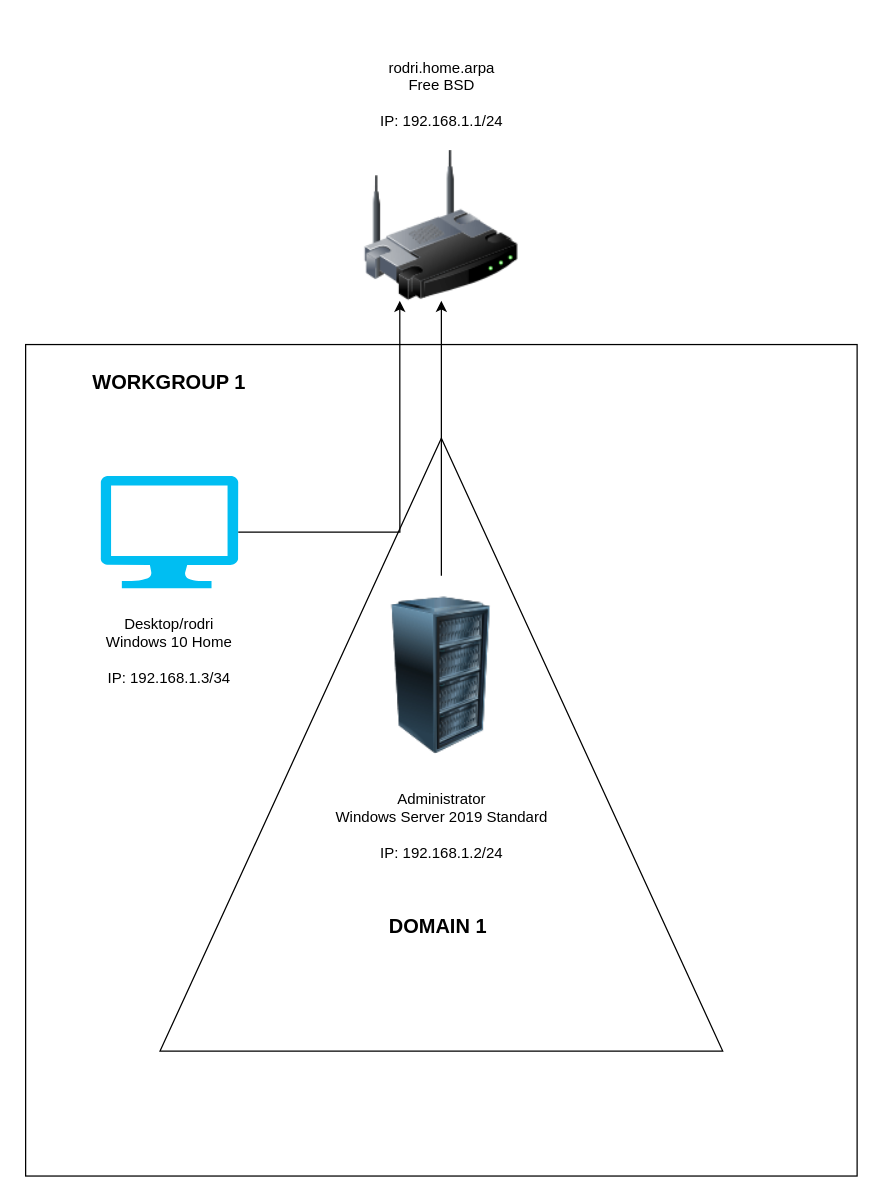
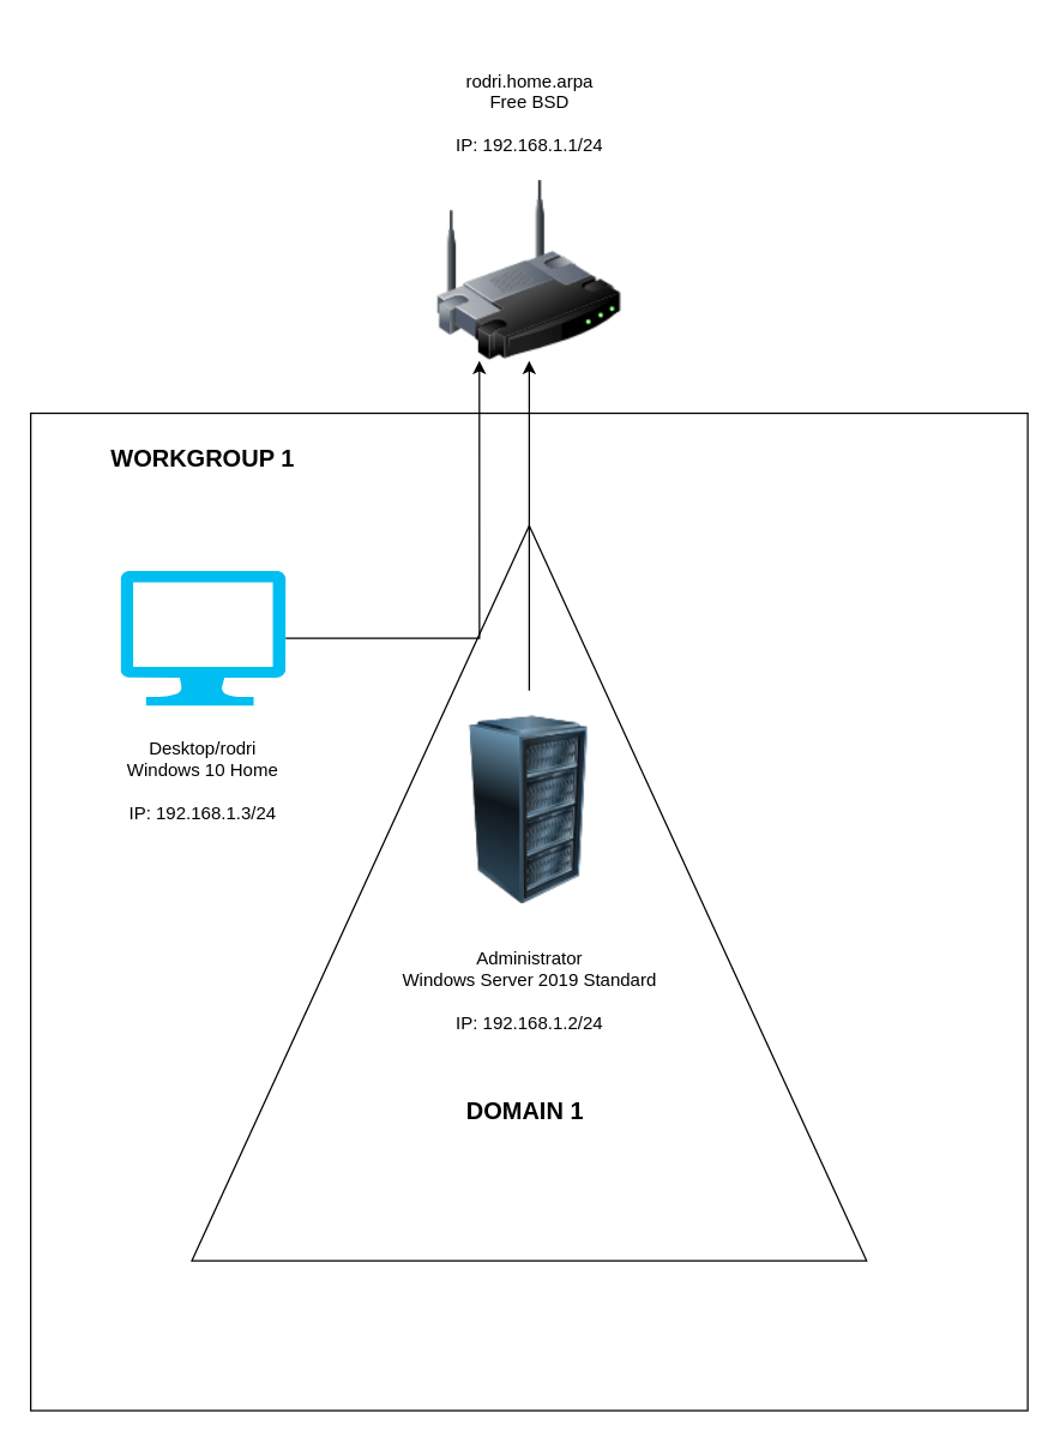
  <mxCell id="0" />
  <mxCell id="1" parent="0" />
  <mxCell id="2" value="" style="whiteSpace=wrap;html=1;aspect=fixed;" vertex="1" parent="1"><mxGeometry x="20" y="275" width="665" height="665" as="geometry" /></mxCell>
  <mxCell id="3" value="" style="triangle;whiteSpace=wrap;html=1;direction=north;" vertex="1" parent="1"><mxGeometry x="127.5" y="350" width="450" height="490" as="geometry" /></mxCell>
  <mxCell id="4" value="" style="image;html=1;image=img/lib/clip_art/networking/Wireless_Router_128x128.png" vertex="1" parent="1"><mxGeometry x="286" y="120" width="133" height="120" as="geometry" /></mxCell>
  <mxCell id="5" style="edgeStyle=orthogonalEdgeStyle;rounded=0;orthogonalLoop=1;jettySize=auto;html=1;exitX=1;exitY=0.5;exitDx=0;exitDy=0;exitPerimeter=0;entryX=0.25;entryY=1;entryDx=0;entryDy=0;" edge="1" parent="1" source="6" target="4"><mxGeometry relative="1" as="geometry" /></mxCell>
  <mxCell id="6" value="" style="verticalLabelPosition=bottom;html=1;verticalAlign=top;align=center;strokeColor=none;fillColor=#00BEF2;shape=mxgraph.azure.computer;pointerEvents=1;" vertex="1" parent="1"><mxGeometry x="80" y="380" width="110" height="90" as="geometry" /></mxCell>
  <mxCell id="7" style="edgeStyle=orthogonalEdgeStyle;rounded=0;orthogonalLoop=1;jettySize=auto;html=1;exitX=0.5;exitY=0;exitDx=0;exitDy=0;entryX=0.5;entryY=1;entryDx=0;entryDy=0;" edge="1" parent="1" source="8" target="4"><mxGeometry relative="1" as="geometry" /></mxCell>
  <mxCell id="8" value="" style="image;html=1;image=img/lib/clip_art/computers/Server_Rack_128x128.png" vertex="1" parent="1"><mxGeometry x="312.5" y="460" width="80" height="160" as="geometry" /></mxCell>
- <mxCell id="9" value="Desktop/rodri&lt;br&gt;Windows 10 Home&lt;div&gt;&lt;br&gt;IP: 192.168.1.3/34&lt;/div&gt;" style="text;html=1;whiteSpace=wrap;strokeColor=none;fillColor=none;align=center;verticalAlign=middle;rounded=0;" vertex="1" parent="1"><mxGeometry x="60" y="480" width="150" height="80" as="geometry" /></mxCell>
+ <mxCell id="9" value="Desktop/rodri&lt;br&gt;Windows 10 Home&lt;div&gt;&lt;br&gt;IP: 192.168.1.3/24&lt;/div&gt;" style="text;html=1;whiteSpace=wrap;strokeColor=none;fillColor=none;align=center;verticalAlign=middle;rounded=0;" vertex="1" parent="1"><mxGeometry x="60" y="480" width="150" height="80" as="geometry" /></mxCell>
  <mxCell id="10" value="Administrator&lt;br&gt;Windows Server 2019 Standard&lt;div&gt;&lt;br&gt;IP: 192.168.1.2/24&lt;/div&gt;" style="text;html=1;whiteSpace=wrap;strokeColor=none;fillColor=none;align=center;verticalAlign=middle;rounded=0;" vertex="1" parent="1"><mxGeometry x="247.5" y="610" width="210" height="100" as="geometry" /></mxCell>
  <mxCell id="11" value="rodri.home.arpa&lt;br&gt;Free BSD&lt;br&gt;&lt;br&gt;IP: 192.168.1.1/24" style="text;html=1;whiteSpace=wrap;strokeColor=none;fillColor=none;align=center;verticalAlign=middle;rounded=0;" vertex="1" parent="1"><mxGeometry x="282.5" y="20" width="140" height="110" as="geometry" /></mxCell>
  <mxCell id="12" value="&lt;b&gt;WORKGROUP 1&lt;/b&gt;&lt;div&gt;&lt;br&gt;&lt;/div&gt;" style="text;html=1;whiteSpace=wrap;strokeColor=none;fillColor=none;align=center;verticalAlign=middle;rounded=0;fontSize=16;" vertex="1" parent="1"><mxGeometry x="60" y="275" width="150" height="80" as="geometry" /></mxCell>
  <mxCell id="13" value="&lt;b&gt;DOMAIN 1&lt;/b&gt;" style="text;html=1;whiteSpace=wrap;strokeColor=none;fillColor=none;align=center;verticalAlign=middle;rounded=0;fontSize=16;" vertex="1" parent="1"><mxGeometry x="210" y="725" width="280" height="30" as="geometry" /></mxCell>
